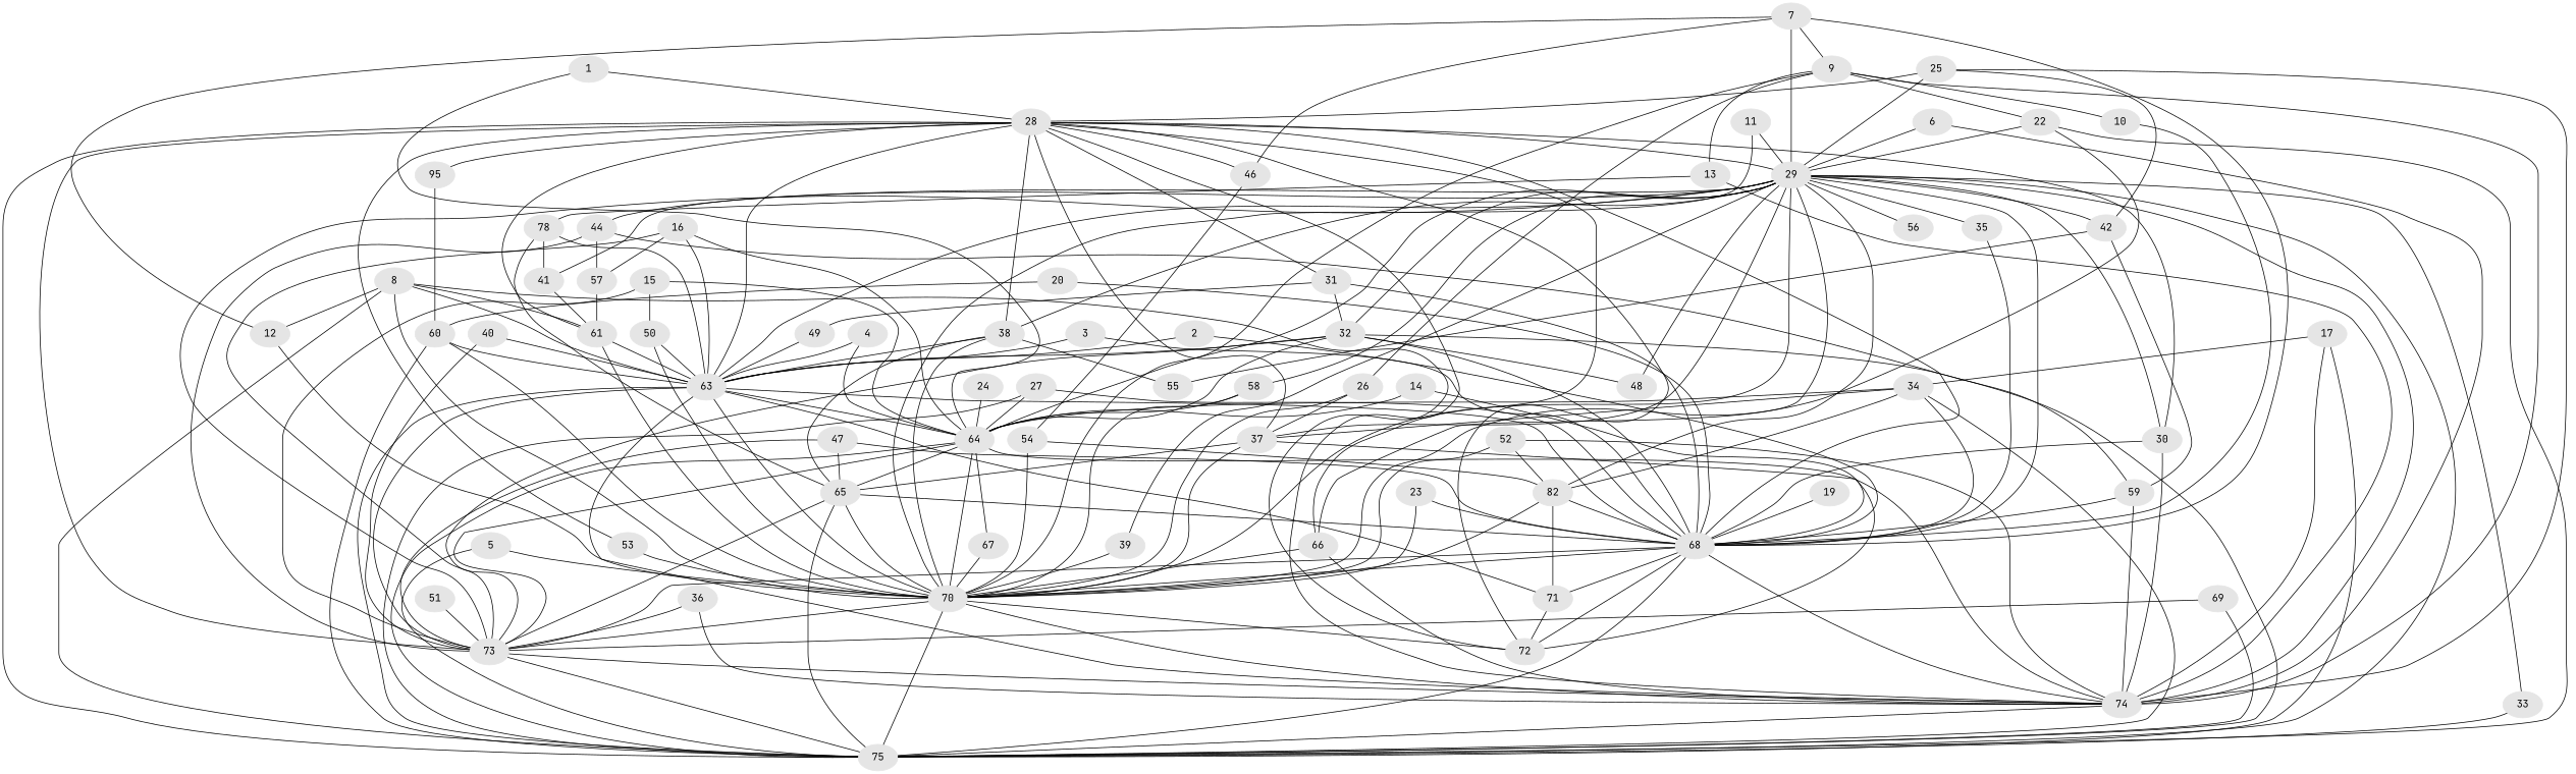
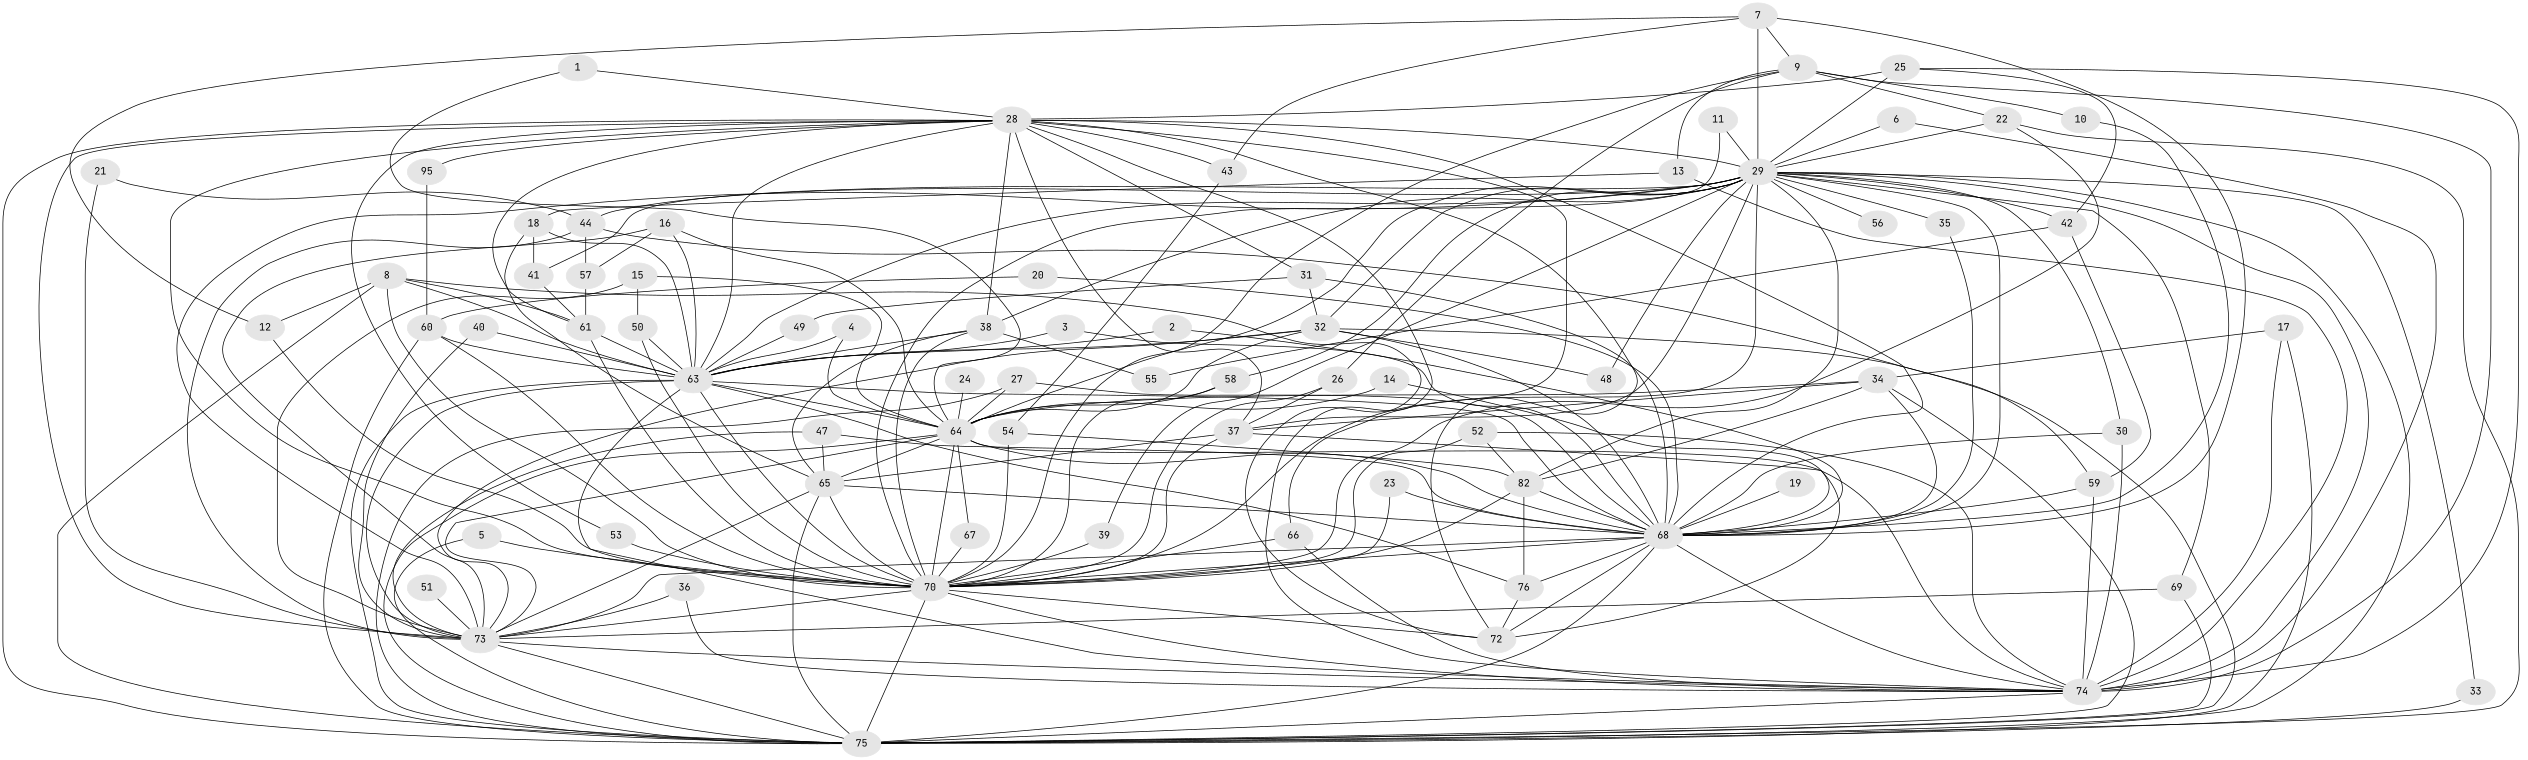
  graph {
    fontname="JetBrains Mono"
    node [color=gray90 fontname="JetBrains Mono" style=filled]
    edge [fontname="JetBrains Mono" weight=1.0]
    1
    28
    64
    63
    68
    70
    75
    29
    74
-   43 [label=46]
+   43
    61
    72
    73
    37
    31
    38
    n17 [label=95]
    53
    66
    65
    67
    2
-   71
+   71 [label=76]
    3
    4
    5
    6
    41
    44
    42
    30
    32
    33
    35
    39
    48
    56
    58
    n39 [label=82]
    69
    7
    9
    12
    10
    13
    22
    26
    54
    8
-   18 [label=78]
+   18
    11
    14
    15
    50
    16
    57
    17
    34
    19
    20
    60
+   21
    59
    23
    24
    25
    55
    27
    51
    49
    36
    40
    47
    52
    1 -- 28
    1 -- 64
    28 -- 63
    28 -- 68
-   28 -- 30
+   28 -- 70
    28 -- 75 [weight=2.0]
    28 -- 29 [weight=2.0]
    28 -- 74
    28 -- 43
    28 -- 61
    28 -- 72
    28 -- 73 [weight=2.0]
    28 -- 37
    28 -- 31
    28 -- 38
    28 -- n17
    28 -- 53
    28 -- 66
+   64 -- 68
    64 -- 70
    64 -- 75
    64 -- 74
    64 -- 73
    64 -- 65
    64 -- 67
    63 -- 64 [weight=2.0]
    63 -- 68
    63 -- 70
    63 -- 75
    63 -- 74
    63 -- 73
    63 -- 71
    68 -- 70
    68 -- 75 [weight=2.0]
    68 -- 74 [weight=2.0]
    68 -- 72
    68 -- 73
    68 -- 71 [weight=2.0]
    70 -- 75
    70 -- 74
    70 -- 72
    70 -- 73
    29 -- 64 [weight=2.0]
    29 -- 63 [weight=2.0]
    29 -- 68 [weight=3.0]
    29 -- 70 [weight=2.0]
    29 -- 75 [weight=2.0]
    29 -- 74 [weight=3.0]
    29 -- 73 [weight=2.0]
    29 -- 37
    29 -- 38
    29 -- 41
    29 -- 44
    29 -- 42
    29 -- 30
    29 -- 32
    29 -- 33
    29 -- 35
    29 -- 39
    29 -- 48
    29 -- 56
    29 -- 58
    29 -- n39
-   29 -- 66
+   29 -- 69
    74 -- 75
    43 -- 54
    61 -- 63
    61 -- 70 [weight=2.0]
    73 -- 75 [weight=2.0]
    73 -- 74
    37 -- 70
    37 -- 72
    37 -- 65
    31 -- 68
    31 -- 32
    31 -- 49
    38 -- 63
    38 -- 70
    38 -- 65
    38 -- 55
    n17 -- 60
    53 -- 70
    66 -- 70
    66 -- 74
    65 -- 68 [weight=2.0]
    65 -- 70
    65 -- 75
    65 -- 73
    67 -- 70
    2 -- 63
    2 -- 68
    71 -- 72
    3 -- 63
    3 -- 68
    4 -- 64
    4 -- 63
    5 -- 70
    5 -- 75
    6 -- 29
    6 -- 74
    41 -- 61
    44 -- 73
    44 -- 57
    44 -- 59
    42 -- 59
    42 -- 55
    30 -- 68
    30 -- 74
    32 -- 64
    32 -- 63
    32 -- 68
    32 -- 75
    32 -- 73
    32 -- 48
    33 -- 75
    35 -- 68
    39 -- 70
    58 -- 64
    58 -- 70
    n39 -- 68
    n39 -- 70
    n39 -- 71
    69 -- 75
    69 -- 73
    7 -- 68
    7 -- 29
    7 -- 43
    7 -- 9
    7 -- 12
    9 -- 70
    9 -- 74
    9 -- 10
    9 -- 13
    9 -- 22
    9 -- 26
    12 -- 70
    10 -- 68
    13 -- 74
    13 -- 18
    22 -- 70
    22 -- 75
    22 -- 29
    26 -- 70
    26 -- 37
    54 -- 70
    54 -- n39
    8 -- 63
    8 -- 70
    8 -- 75 [weight=2.0]
    8 -- 61
    8 -- 72
    8 -- 12
    18 -- 63
    18 -- 65
    18 -- 41
    11 -- 70
    11 -- 29
    14 -- 64
    14 -- 68
    15 -- 64
    15 -- 73
    15 -- 50
    50 -- 63
    50 -- 70
    16 -- 64
    16 -- 63
    16 -- 73
    16 -- 57
    57 -- 61
    17 -- 75
    17 -- 74
    17 -- 34
    34 -- 64
    34 -- 68
    34 -- 75
    34 -- 37
    34 -- n39
    19 -- 68
    20 -- 68
    20 -- 60
    60 -- 63
    60 -- 70 [weight=3.0]
    60 -- 75
+   21 -- 73
+   21 -- 44
    59 -- 68
    59 -- 74 [weight=3.0]
    23 -- 68
    23 -- 70
    24 -- 64
    25 -- 28
    25 -- 29
    25 -- 74
    25 -- 42
    27 -- 64
    27 -- 68
    27 -- 75
    51 -- 73
    49 -- 63
    36 -- 74
    36 -- 73
    40 -- 63
    40 -- 73
    47 -- 68
    47 -- 73
    47 -- 65
    52 -- 70
    52 -- 74
    52 -- n39
  }
